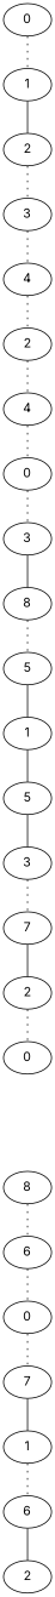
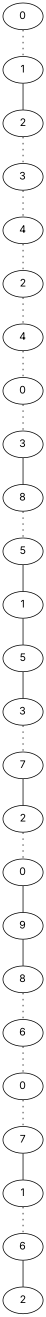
  graph {
    fontname=Inter
    node [fontname=Inter]
    edge [style=dotted fontname=Inter]
    n1 [label=0]
    n2 [label=1]
    n3 [label=2]
    n4 [label=3]
    n5 [label=4]
    n6 [label=2]
    n7 [label=4]
    n8 [label=0]
    n9 [label=3]
    n10 [label=8]
    n11 [label=5]
    n12 [label=1]
    n13 [label=5]
    n14 [label=3]
    n15 [label=7]
    n16 [label=2]
    n17 [label=0]
+   n18 [label=9]
    n19 [label=8]
    n20 [label=6]
    n21 [label=0]
    n22 [label=7]
    n23 [label=1]
    n24 [label=6]
    n25 [label=2]
    n1 -- n2
    n2 -- n3 [style=""]
    n3 -- n4
    n4 -- n5
    n5 -- n6
    n6 -- n7
    n7 -- n8
    n8 -- n9
    n9 -- n10 [style=""]
    n10 -- n11
    n11 -- n12 [style=""]
    n12 -- n13 [style=""]
    n13 -- n14 [style=""]
    n14 -- n15
    n15 -- n16 [style=""]
    n16 -- n17
+   n17 -- n18 [style=""]
+   n18 -- n19 [style=""]
    n19 -- n20
    n20 -- n21
    n21 -- n22
    n22 -- n23 [style=""]
    n23 -- n24
    n24 -- n25 [style=""]
  }
